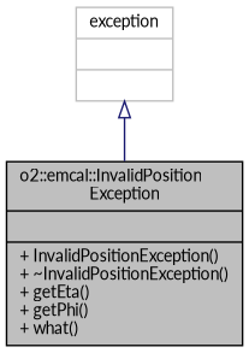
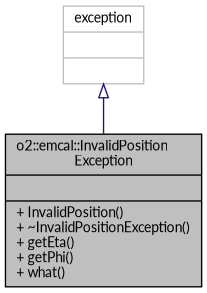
  digraph {
    fontname=Lato
    node [fontname=Lato fontsize=10 shape=record]
-   n1 [color=black fillcolor=grey75 fontcolor=black height=0.2 label="{o2::emcal::InvalidPosition\lException\n||+ InvalidPositionException()\l+ ~InvalidPositionException()\l+ getEta()\l+ getPhi()\l+ what()\l}" style=filled width=0.4]
+   n1 [color=black fillcolor=grey75 fontcolor=black height=0.2 label="{o2::emcal::InvalidPosition\lException\n||+ InvalidPosition()\l+ ~InvalidPositionException()\l+ getEta()\l+ getPhi()\l+ what()\l}" style=filled width=0.4]
    n2 [color=grey75 height=0.2 label="{exception\n||}" width=0.4]
    n2 -> n1 [arrowtail=onormal color=midnightblue dir=back fontname=Lato fontsize=10 labelfontname=Helvetica labelfontsize=10 style=solid]
  }
